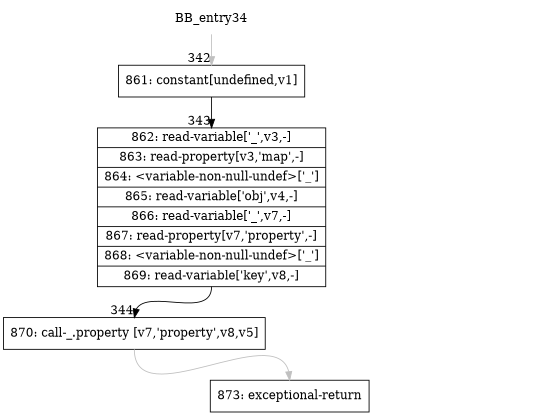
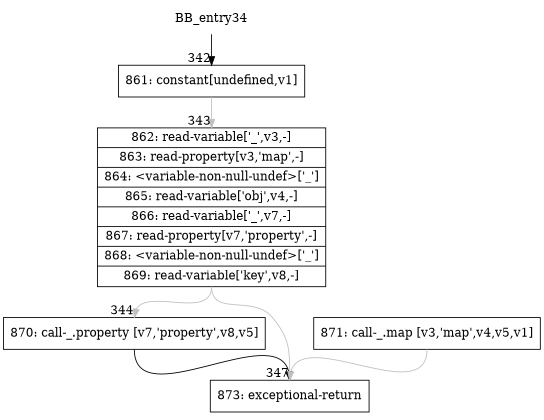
  digraph {
    rankdir=TD
    node [shape=record]
    edge [headport=n tailport=s]
    n1 [label=BB_entry34 shape=none]
    n2 [label="{861: constant[undefined,v1]}"]
    n3 [label="{862: read-variable['_',v3,-]|863: read-property[v3,'map',-]|864: \<variable-non-null-undef\>['_']|865: read-variable['obj',v4,-]|866: read-variable['_',v7,-]|867: read-property[v7,'property',-]|868: \<variable-non-null-undef\>['_']|869: read-variable['key',v8,-]}"]
    n4 [label="{870: call-_.property [v7,'property',v8,v5]}"]
    n5 [label="{873: exceptional-return}"]
-   n1 -> n2 [headlabel="    342" color=gray]
-   n2 -> n3 [headlabel="      343"]
-   n3 -> n4 [headlabel="      344"]
-   n4 -> n5 [color=gray]
+   n6 [label="{871: call-_.map [v3,'map',v4,v5,v1]}"]
+   n1 -> n2 [headlabel="    342"]
+   n2 -> n3 [headlabel="      343" color=gray]
+   n3 -> n4 [headlabel="      344" color=gray]
+   n3 -> n5 [color=gray headlabel="      347"]
+   n4 -> n5 [color=black]
+   n6 -> n5 [color=gray]
  }
